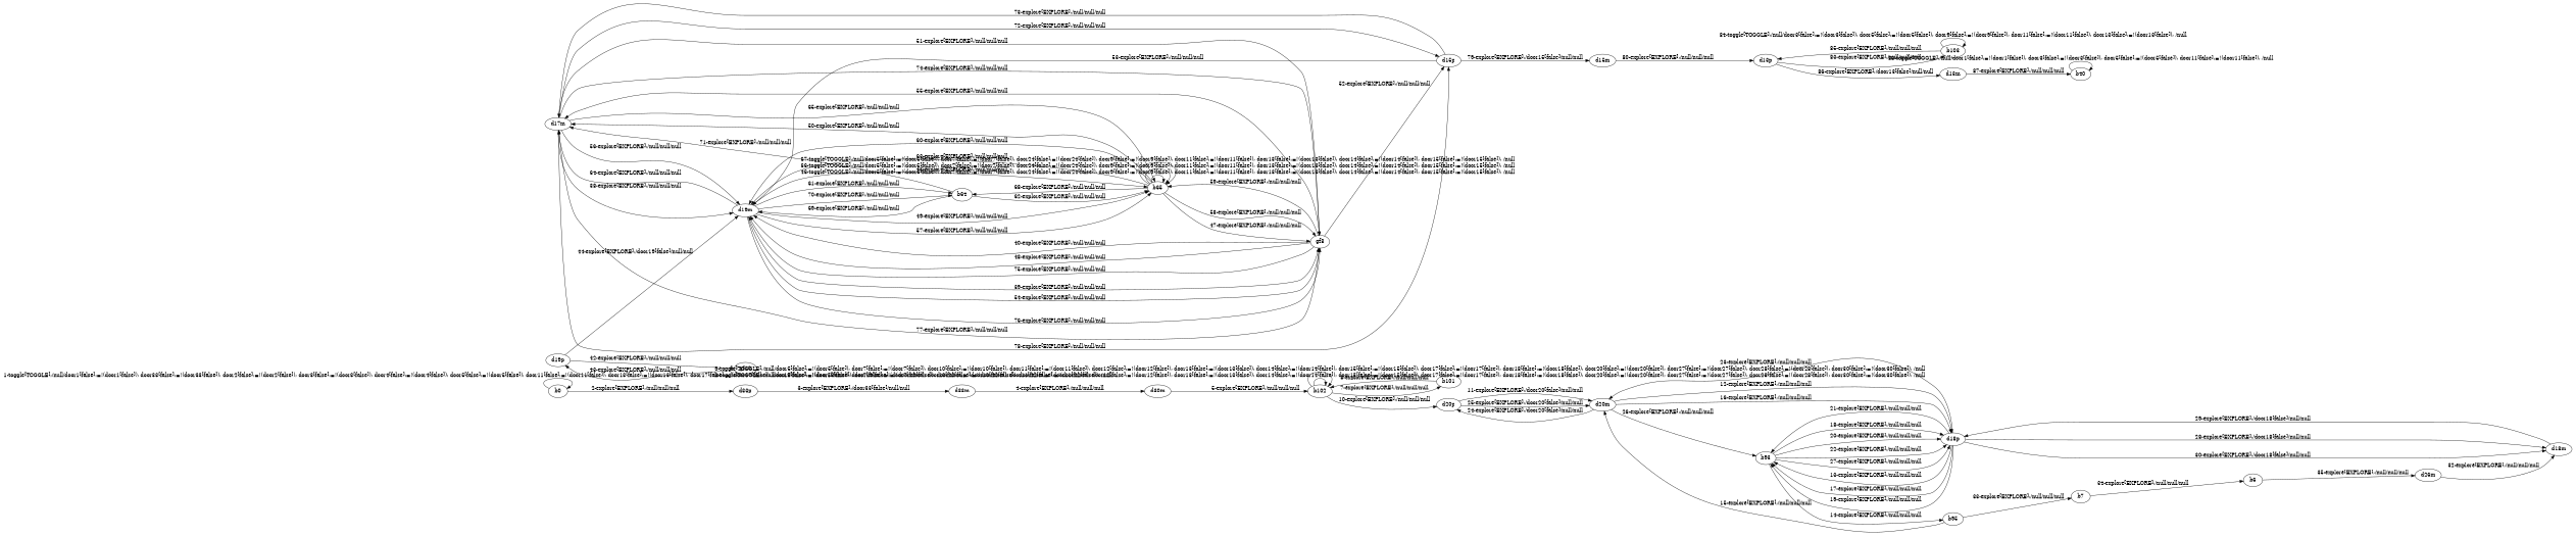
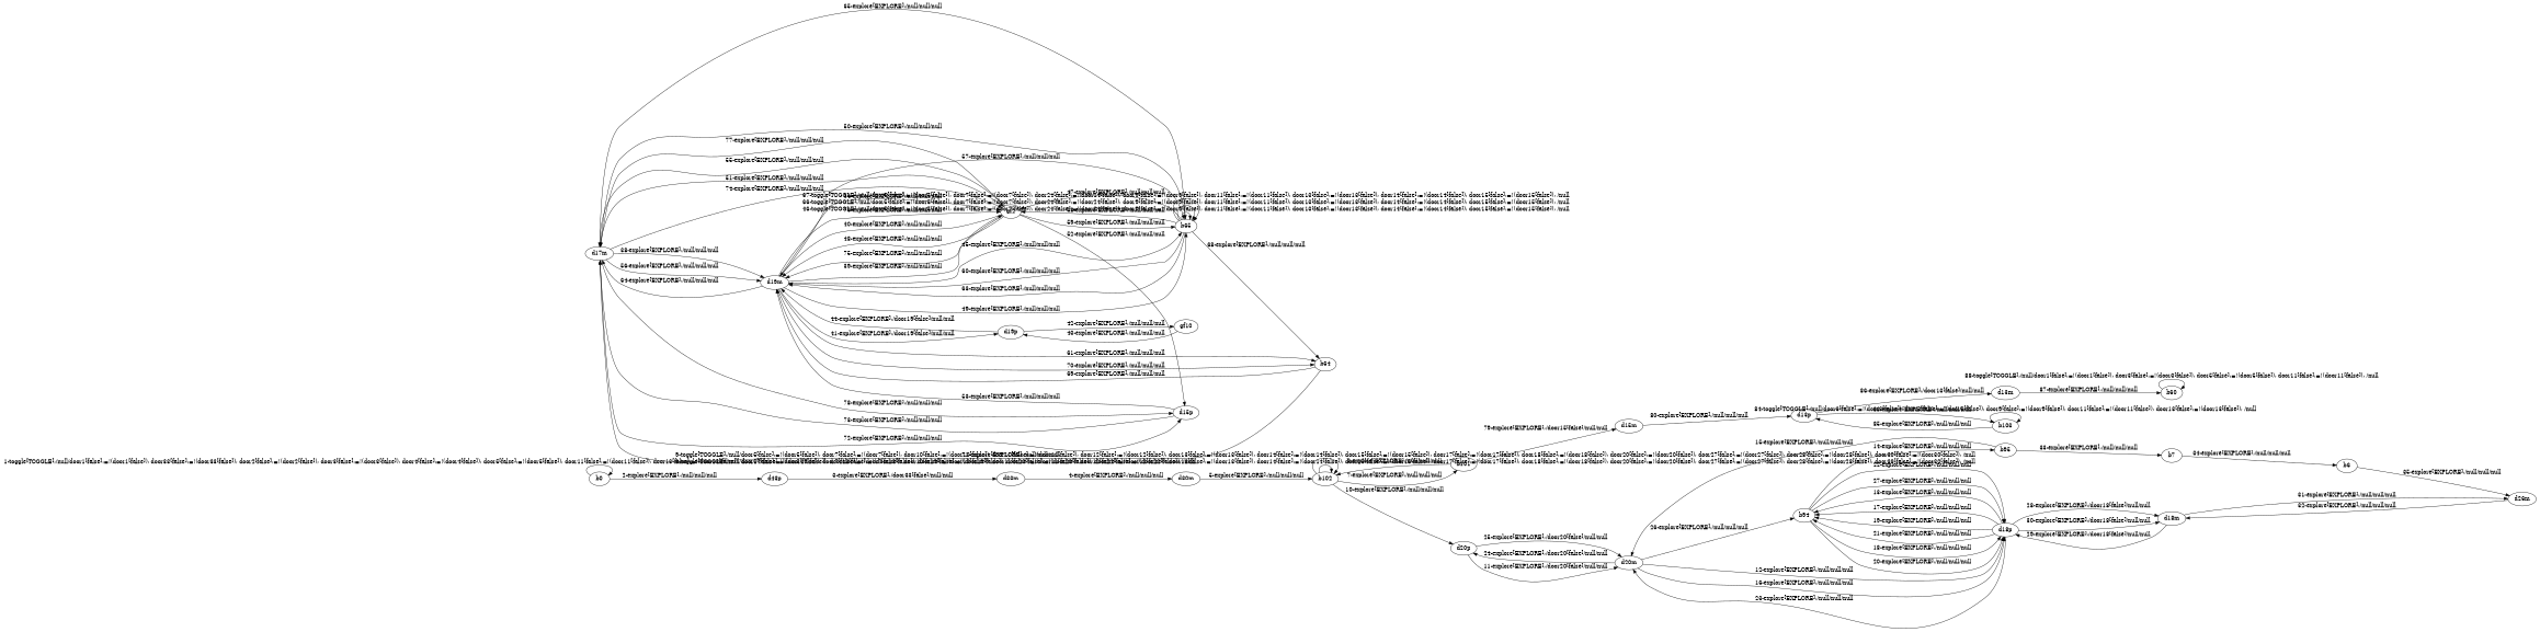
  digraph {
    rankdir=LR
    b0
-   d33p
+   d33p [label=d43p]
    d33m
    d30m
    b102
    b101
    d20p
    d20m
    d18p
-   b94 [label=b93]
+   b94
    d18m
    b95
    d26m
    b7
    b6
    d17m
    d19m
-   gf2 [label=gf8]
+   gf2
    b65
    d15p
    d19p
    b64
    d15m
    gf10
    d13p
    b103
    d13m
-   b40
+   b40 [label=b60]
    b0 -> b0 [label="1-toggle[TOGGLE];/null/door1[false]:=!(door1[false]); door33[false]:=!(door33[false]); door2[false]:=!(door2[false]); door3[false]:=!(door3[false]); door4[false]:=!(door4[false]); door5[false]:=!(door5[false]); door11[false]:=!(door11[false]); door13[false]:=!(door13[false]); door17[false]:=!(door17[false]); door18[false]:=!(door18[false]); door19[false]:=!(door19[false]); door20[false]:=!(door20[false]); door22[false]:=!(door22[false]); /null"]
    b0 -> d33p [label="2-explore[EXPLORE];/null/null/null"]
    d33p -> d33m [label="3-explore[EXPLORE];/door33[false]/null/null"]
    d33m -> d30m [label="4-explore[EXPLORE];/null/null/null"]
    d30m -> b102 [label="5-explore[EXPLORE];/null/null/null"]
    b102 -> b102 [label="6-toggle[TOGGLE];/null/door5[false]:=!(door5[false]); door7[false]:=!(door7[false]); door10[false]:=!(door10[false]); door11[false]:=!(door11[false]); door12[false]:=!(door12[false]); door13[false]:=!(door13[false]); door14[false]:=!(door14[false]); door15[false]:=!(door15[false]); door17[false]:=!(door17[false]); door18[false]:=!(door18[false]); door20[false]:=!(door20[false]); door27[false]:=!(door27[false]); door28[false]:=!(door28[false]); door30[false]:=!(door30[false]); /null"]
    b102 -> b102 [label="9-toggle[TOGGLE];/null/door5[false]:=!(door5[false]); door7[false]:=!(door7[false]); door10[false]:=!(door10[false]); door11[false]:=!(door11[false]); door12[false]:=!(door12[false]); door13[false]:=!(door13[false]); door14[false]:=!(door14[false]); door15[false]:=!(door15[false]); door17[false]:=!(door17[false]); door18[false]:=!(door18[false]); door20[false]:=!(door20[false]); door27[false]:=!(door27[false]); door28[false]:=!(door28[false]); door30[false]:=!(door30[false]); /null"]
    b102 -> b101 [label="7-explore[EXPLORE];/null/null/null"]
    b102 -> d20p [label="10-explore[EXPLORE];/null/null/null"]
    b101 -> b102 [label="8-explore[EXPLORE];/null/null/null"]
    d20p -> d20m [label="11-explore[EXPLORE];/door20[false]/null/null"]
    d20p -> d20m [label="25-explore[EXPLORE];/door20[false]/null/null"]
    d20m -> d20p [label="24-explore[EXPLORE];/door20[false]/null/null"]
    d20m -> d18p [label="12-explore[EXPLORE];/null/null/null"]
    d20m -> d18p [label="16-explore[EXPLORE];/null/null/null"]
    d20m -> b94 [label="26-explore[EXPLORE];/null/null/null"]
    d18p -> d20m [label="23-explore[EXPLORE];/null/null/null"]
    d18p -> b94 [label="13-explore[EXPLORE];/null/null/null"]
    d18p -> b94 [label="17-explore[EXPLORE];/null/null/null"]
    d18p -> b94 [label="19-explore[EXPLORE];/null/null/null"]
    d18p -> b94 [label="21-explore[EXPLORE];/null/null/null"]
    d18p -> d18m [label="28-explore[EXPLORE];/door18[false]/null/null"]
    d18p -> d18m [label="30-explore[EXPLORE];/door18[false]/null/null"]
    b94 -> d18p [label="18-explore[EXPLORE];/null/null/null"]
    b94 -> d18p [label="20-explore[EXPLORE];/null/null/null"]
    b94 -> d18p [label="22-explore[EXPLORE];/null/null/null"]
    b94 -> d18p [label="27-explore[EXPLORE];/null/null/null"]
    b94 -> b95 [label="14-explore[EXPLORE];/null/null/null"]
    d18m -> d18p [label="29-explore[EXPLORE];/door18[false]/null/null"]
+   d18m -> d26m [label="31-explore[EXPLORE];/null/null/null"]
    b95 -> d20m [label="15-explore[EXPLORE];/null/null/null"]
    b95 -> b7 [label="33-explore[EXPLORE];/null/null/null"]
    d26m -> d18m [label="32-explore[EXPLORE];/null/null/null"]
    b7 -> b6 [label="34-explore[EXPLORE];/null/null/null"]
    b6 -> d26m [label="35-explore[EXPLORE];/null/null/null"]
    d17m -> d19m [label="38-explore[EXPLORE];/null/null/null"]
    d17m -> d19m [label="56-explore[EXPLORE];/null/null/null"]
    d17m -> gf2 [label="51-explore[EXPLORE];/null/null/null"]
    d17m -> gf2 [label="74-explore[EXPLORE];/null/null/null"]
    d17m -> b65 [label="65-explore[EXPLORE];/null/null/null"]
    d17m -> d15p [label="72-explore[EXPLORE];/null/null/null"]
    d17m -> d15p [label="78-explore[EXPLORE];/null/null/null"]
    d19m -> d17m [label="64-explore[EXPLORE];/null/null/null"]
    d19m -> gf2 [label="39-explore[EXPLORE];/null/null/null"]
    d19m -> gf2 [label="54-explore[EXPLORE];/null/null/null"]
    d19m -> gf2 [label="76-explore[EXPLORE];/null/null/null"]
    d19m -> b65 [label="45-explore[EXPLORE];/null/null/null"]
    d19m -> b65 [label="49-explore[EXPLORE];/null/null/null"]
    d19m -> b65 [label="57-explore[EXPLORE];/null/null/null"]
+   d19m -> d19p [label="41-explore[EXPLORE];/door19[false]/null/null"]
    d19m -> b64 [label="61-explore[EXPLORE];/null/null/null"]
    d19m -> b64 [label="70-explore[EXPLORE];/null/null/null"]
    gf2 -> d17m [label="55-explore[EXPLORE];/null/null/null"]
    gf2 -> d17m [label="77-explore[EXPLORE];/null/null/null"]
    gf2 -> d19m [label="40-explore[EXPLORE];/null/null/null"]
    gf2 -> d19m [label="48-explore[EXPLORE];/null/null/null"]
    gf2 -> d19m [label="75-explore[EXPLORE];/null/null/null"]
    gf2 -> b65 [label="59-explore[EXPLORE];/null/null/null"]
    gf2 -> d15p [label="52-explore[EXPLORE];/null/null/null"]
    b65 -> d17m [label="50-explore[EXPLORE];/null/null/null"]
    b65 -> d19m [label="60-explore[EXPLORE];/null/null/null"]
    b65 -> d19m [label="63-explore[EXPLORE];/null/null/null"]
    b65 -> gf2 [label="47-explore[EXPLORE];/null/null/null"]
    b65 -> gf2 [label="58-explore[EXPLORE];/null/null/null"]
    b65 -> b65 [label="46-toggle[TOGGLE];/null/door5[false]:=!(door5[false]); door7[false]:=!(door7[false]); door24[false]:=!(door24[false]); door9[false]:=!(door9[false]); door11[false]:=!(door11[false]); door13[false]:=!(door13[false]); door14[false]:=!(door14[false]); door15[false]:=!(door15[false]); /null"]
    b65 -> b65 [label="66-toggle[TOGGLE];/null/door5[false]:=!(door5[false]); door7[false]:=!(door7[false]); door24[false]:=!(door24[false]); door9[false]:=!(door9[false]); door11[false]:=!(door11[false]); door13[false]:=!(door13[false]); door14[false]:=!(door14[false]); door15[false]:=!(door15[false]); /null"]
    b65 -> b65 [label="67-toggle[TOGGLE];/null/door5[false]:=!(door5[false]); door7[false]:=!(door7[false]); door24[false]:=!(door24[false]); door9[false]:=!(door9[false]); door11[false]:=!(door11[false]); door13[false]:=!(door13[false]); door14[false]:=!(door14[false]); door15[false]:=!(door15[false]); /null"]
    b65 -> b64 [label="68-explore[EXPLORE];/null/null/null"]
    d15p -> d17m [label="73-explore[EXPLORE];/null/null/null"]
    d15p -> d19m [label="53-explore[EXPLORE];/null/null/null"]
-   d15p -> d15m [label="79-explore[EXPLORE];/door15[false]/null/null"]
+   b101 -> d15m [label="79-explore[EXPLORE];/door15[false]/null/null"]
    d19p -> d19m [label="44-explore[EXPLORE];/door19[false]/null/null"]
    d19p -> gf10 [label="42-explore[EXPLORE];/null/null/null"]
    b64 -> d17m [label="71-explore[EXPLORE];/null/null/null"]
    b64 -> d19m [label="69-explore[EXPLORE];/null/null/null"]
-   b64 -> b65 [label="62-explore[EXPLORE];/null/null/null"]
    d15m -> d13p [label="80-explore[EXPLORE];/null/null/null"]
    gf10 -> d19p [label="43-explore[EXPLORE];/null/null/null"]
    d13p -> b103 [label="83-explore[EXPLORE];/null/null/null"]
    d13p -> d13m [label="86-explore[EXPLORE];/door13[false]/null/null"]
    b103 -> d13p [label="85-explore[EXPLORE];/null/null/null"]
    b103 -> b103 [label="84-toggle[TOGGLE];/null/door3[false]:=!(door3[false]); door5[false]:=!(door5[false]); door9[false]:=!(door9[false]); door11[false]:=!(door11[false]); door13[false]:=!(door13[false]); /null"]
    d13m -> b40 [label="87-explore[EXPLORE];/null/null/null"]
    b40 -> b40 [label="88-toggle[TOGGLE];/null/door1[false]:=!(door1[false]); door3[false]:=!(door3[false]); door5[false]:=!(door5[false]); door11[false]:=!(door11[false]); /null"]
  }
